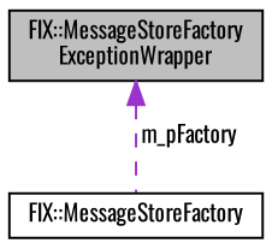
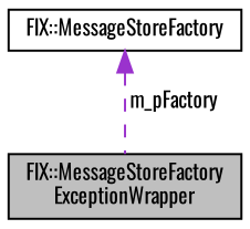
  digraph {
    fontname=Oswald
    node [color=black fontname=Oswald fontsize=10 shape=record style=filled]
    n1 [fillcolor=grey75 fontcolor=black height=0.2 label="FIX::MessageStoreFactory\lExceptionWrapper" width=0.4]
    n2 [fillcolor=white height=0.2 label="FIX::MessageStoreFactory" width=0.4]
-   n1 -> n2 [color=darkorchid3 dir=back fontname=Oswald fontsize=10 label=" m_pFactory" labelfontname=Helvetica labelfontsize=10 style=dashed]
+   n2 -> n1 [color=darkorchid3 dir=back fontname=Oswald fontsize=10 label=" m_pFactory" labelfontname=Helvetica labelfontsize=10 style=dashed]
  }
